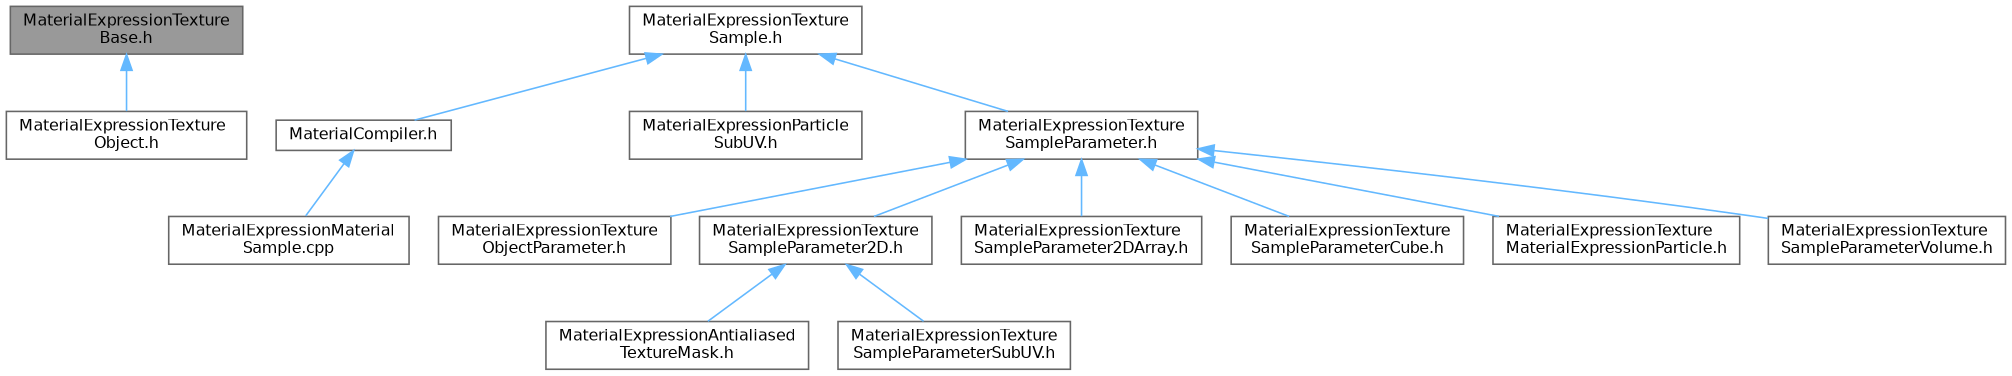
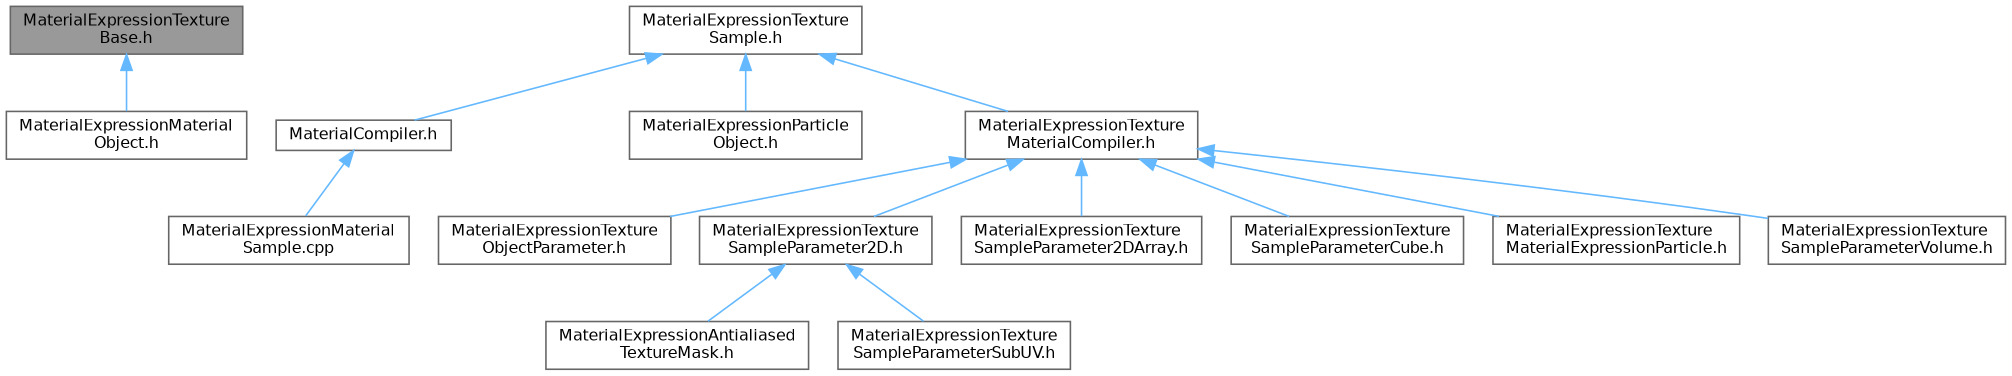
  digraph {
    fontname="DejaVu Sans"
    node [color=grey40 fillcolor=white fontname="DejaVu Sans" fontsize=10 shape=box style=filled]
    edge [color=steelblue1 dir=back fontname="DejaVu Sans" fontsize=10 labelfontname=Helvetica labelfontsize=10 style=solid]
    n1 [color=gray40 fillcolor=grey60 fontcolor=black height=0.2 label="MaterialExpressionTexture\lBase.h" width=0.4]
-   n2 [height=0.2 label="MaterialExpressionTexture\lObject.h" width=0.4]
+   n2 [height=0.2 label="MaterialExpressionMaterial\lObject.h" width=0.4]
    n3 [height=0.2 label="MaterialExpressionTexture\lSample.h" width=0.4]
    n4 [height=0.2 label="MaterialCompiler.h" width=0.4]
-   n5 [height=0.2 label="MaterialExpressionParticle\lSubUV.h" width=0.4]
-   n6 [height=0.2 label="MaterialExpressionTexture\lSampleParameter.h" width=0.4]
+   n5 [height=0.2 label="MaterialExpressionParticle\lObject.h" width=0.4]
+   n6 [height=0.2 label="MaterialExpressionTexture\lMaterialCompiler.h" width=0.4]
    n7 [height=0.2 label="MaterialExpressionMaterial\lSample.cpp" width=0.4]
    n8 [height=0.2 label="MaterialExpressionTexture\lObjectParameter.h" width=0.4]
    n9 [height=0.2 label="MaterialExpressionTexture\lSampleParameter2D.h" width=0.4]
    n10 [height=0.2 label="MaterialExpressionTexture\lSampleParameter2DArray.h" width=0.4]
    n11 [height=0.2 label="MaterialExpressionTexture\lSampleParameterCube.h" width=0.4]
    n12 [height=0.2 label="MaterialExpressionTexture\lMaterialExpressionParticle.h" width=0.4]
    n13 [height=0.2 label="MaterialExpressionTexture\lSampleParameterVolume.h" width=0.4]
    n14 [height=0.2 label="MaterialExpressionAntialiased\lTextureMask.h" width=0.4]
    n15 [height=0.2 label="MaterialExpressionTexture\lSampleParameterSubUV.h" width=0.4]
    n1 -> n2
    n3 -> n4
    n3 -> n5
    n3 -> n6
    n4 -> n7
    n6 -> n8
    n6 -> n9
    n6 -> n10
    n6 -> n11
    n6 -> n12
    n6 -> n13
    n9 -> n14
    n9 -> n15
  }
